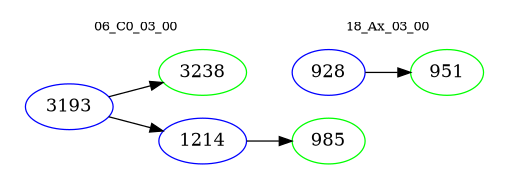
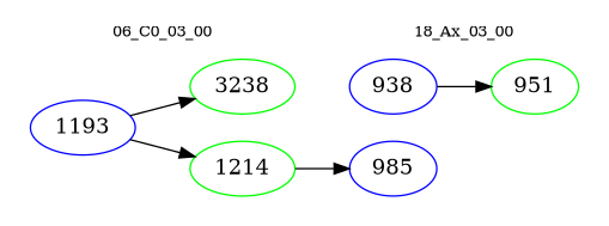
  digraph {
    rankdir=LR
    node [color=blue]
    edge [color=black]
-   n1 [label=928]
-   n2 [color=green label=985]
+   n1 [label=938]
+   n2 [label=985]
    n3 [color=green label=951]
-   n4 [label=3193]
-   n5 [label=1214]
+   n4 [label=1193]
+   n5 [color=green label=1214]
    n6 [color=green label=3238]
    subgraph cluster_1 {
      color=white
      fontsize=10
      label="18_Ax_03_00"
      n1
      n2
      n3
    }
    subgraph cluster_2 {
      color=white
      fontsize=10
      label="06_C0_03_00"
      n4
      n5
      n6
    }
    n1 -> n3
    n4 -> n5
    n4 -> n6
    n5 -> n2
  }
